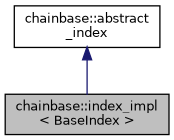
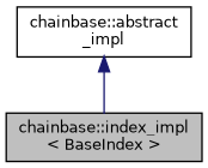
  digraph {
    node [color=black fontname=Helvetica fontsize=10 shape=record style=filled]
    n1 [fillcolor=grey75 fontcolor=black height=0.2 label="chainbase::index_impl\l\< BaseIndex \>" width=0.4]
-   n2 [fillcolor=white height=0.2 label="chainbase::abstract\l_index" width=0.4]
+   n2 [fillcolor=white height=0.2 label="chainbase::abstract\l_impl" width=0.4]
    n2 -> n1 [color=midnightblue dir=back fontname=Helvetica fontsize=10 labelfontname=Helvetica labelfontsize=10 style=solid]
  }
